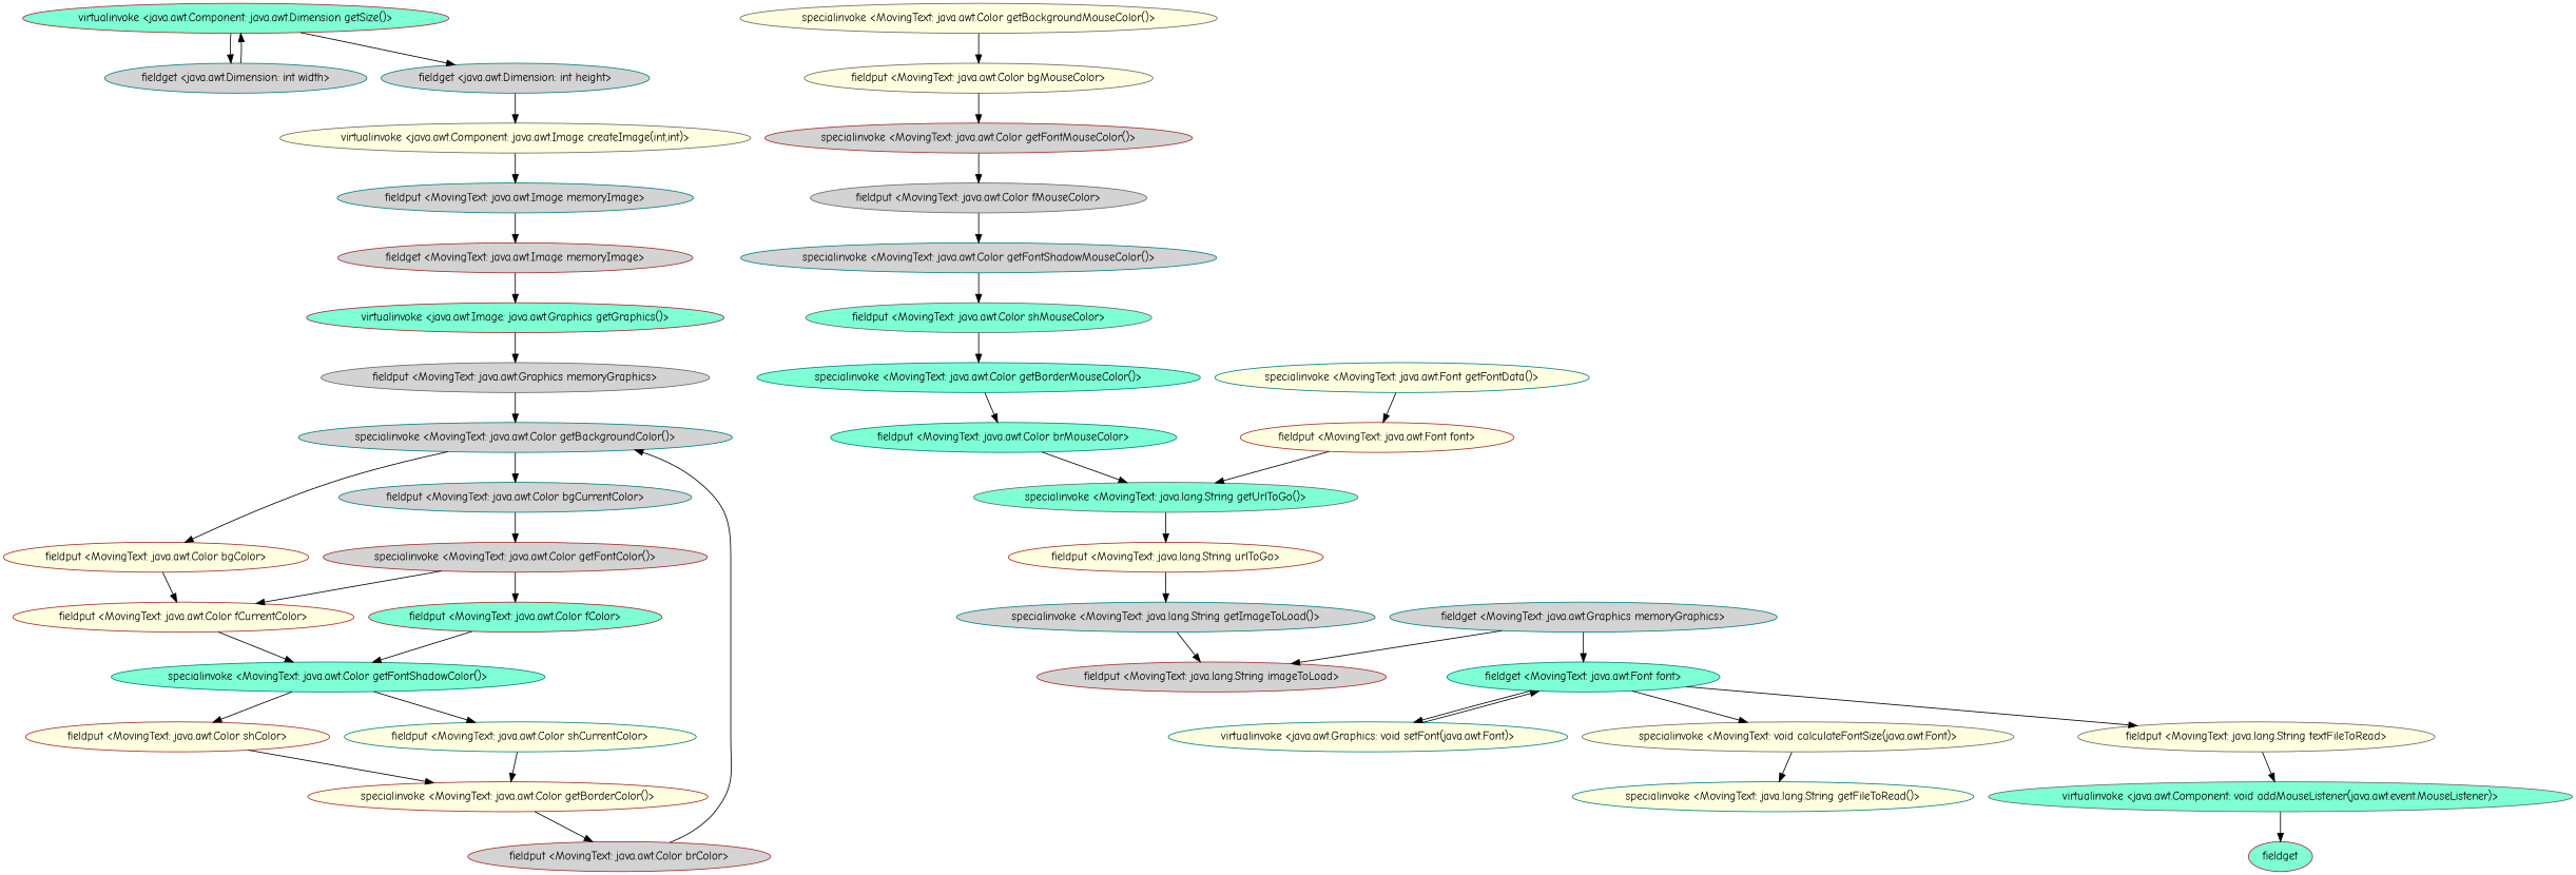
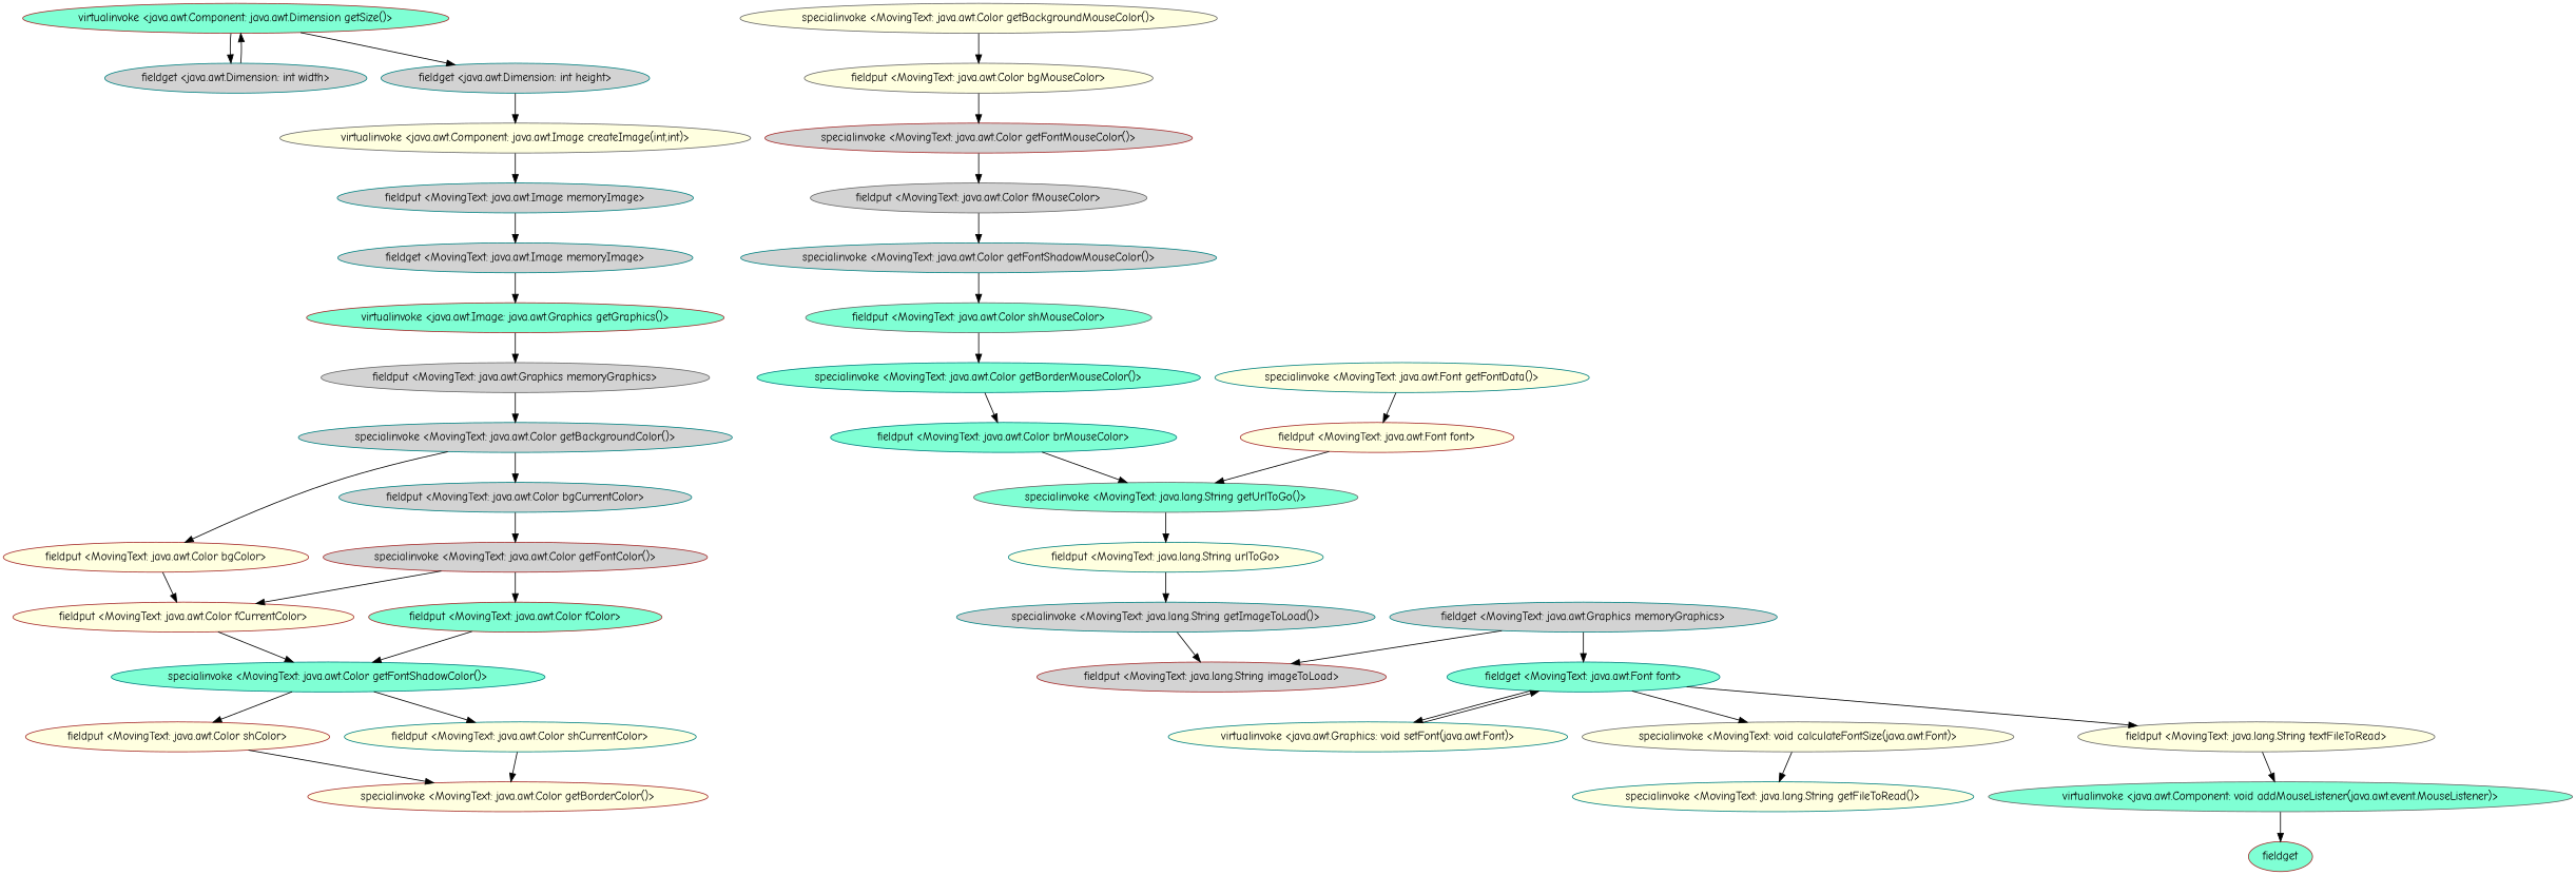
  digraph {
    fontname="Comic Neue"
    node [color=teal fillcolor=lightgrey fontname="Comic Neue" style=filled]
    edge [fontname="Comic Neue"]
    "virtualinvoke <java.awt.Component: java.awt.Dimension getSize()>" [color=brown fillcolor=aquamarine]
    "fieldget <java.awt.Dimension: int width>"
    "fieldget <java.awt.Dimension: int height>"
    "virtualinvoke <java.awt.Component: java.awt.Image createImage(int,int)>" [color=gray40 fillcolor=lightyellow]
    "fieldput <MovingText: java.awt.Image memoryImage>"
-   "fieldget <MovingText: java.awt.Image memoryImage>" [color=brown]
+   "fieldget <MovingText: java.awt.Image memoryImage>"
    "virtualinvoke <java.awt.Image: java.awt.Graphics getGraphics()>" [color=brown fillcolor=aquamarine]
    "fieldput <MovingText: java.awt.Graphics memoryGraphics>" [color=gray40]
    "specialinvoke <MovingText: java.awt.Color getBackgroundColor()>"
    "fieldput <MovingText: java.awt.Color bgColor>" [color=brown fillcolor=lightyellow]
    "fieldput <MovingText: java.awt.Color bgCurrentColor>"
    "fieldput <MovingText: java.awt.Color fCurrentColor>" [color=brown fillcolor=lightyellow]
    "specialinvoke <MovingText: java.awt.Color getFontColor()>" [color=brown]
    "fieldput <MovingText: java.awt.Color fColor>" [color=brown fillcolor=aquamarine]
    "specialinvoke <MovingText: java.awt.Color getFontShadowColor()>" [fillcolor=aquamarine]
    "fieldput <MovingText: java.awt.Color shColor>" [color=brown fillcolor=lightyellow]
    "fieldput <MovingText: java.awt.Color shCurrentColor>" [fillcolor=lightyellow]
    "specialinvoke <MovingText: java.awt.Color getBorderColor()>" [color=brown fillcolor=lightyellow]
-   "fieldput <MovingText: java.awt.Color brColor>" [color=brown]
    "specialinvoke <MovingText: java.awt.Color getBackgroundMouseColor()>" [color=gray40 fillcolor=lightyellow]
    "fieldput <MovingText: java.awt.Color bgMouseColor>" [color=gray40 fillcolor=lightyellow]
    "specialinvoke <MovingText: java.awt.Color getFontMouseColor()>" [color=brown]
    "fieldput <MovingText: java.awt.Color fMouseColor>" [color=gray40]
    "specialinvoke <MovingText: java.awt.Color getFontShadowMouseColor()>"
    "fieldput <MovingText: java.awt.Color shMouseColor>" [color=gray40 fillcolor=aquamarine]
    "specialinvoke <MovingText: java.awt.Color getBorderMouseColor()>" [fillcolor=aquamarine]
    "fieldput <MovingText: java.awt.Color brMouseColor>" [fillcolor=aquamarine]
    "specialinvoke <MovingText: java.lang.String getUrlToGo()>" [color=gray40 fillcolor=aquamarine]
    "specialinvoke <MovingText: java.awt.Font getFontData()>" [fillcolor=lightyellow]
    "fieldput <MovingText: java.awt.Font font>" [color=brown fillcolor=lightyellow]
-   "fieldput <MovingText: java.lang.String urlToGo>" [color=brown fillcolor=lightyellow]
+   "fieldput <MovingText: java.lang.String urlToGo>" [fillcolor=lightyellow]
    "specialinvoke <MovingText: java.lang.String getImageToLoad()>"
    "fieldput <MovingText: java.lang.String imageToLoad>" [color=brown]
    "fieldget <MovingText: java.awt.Graphics memoryGraphics>"
    "fieldget <MovingText: java.awt.Font font>" [fillcolor=aquamarine]
    "virtualinvoke <java.awt.Graphics: void setFont(java.awt.Font)>" [fillcolor=lightyellow]
    "specialinvoke <MovingText: void calculateFontSize(java.awt.Font)>" [color=gray40 fillcolor=lightyellow]
    "fieldput <MovingText: java.lang.String textFileToRead>" [color=gray40 fillcolor=lightyellow]
    "specialinvoke <MovingText: java.lang.String getFileToRead()>" [fillcolor=lightyellow]
    "virtualinvoke <java.awt.Component: void addMouseListener(java.awt.event.MouseListener)>" [color=gray40 fillcolor=aquamarine]
    n41 [color=brown fillcolor=aquamarine label=fieldget]
    "virtualinvoke <java.awt.Component: java.awt.Dimension getSize()>" -> "fieldget <java.awt.Dimension: int width>"
    "virtualinvoke <java.awt.Component: java.awt.Dimension getSize()>" -> "fieldget <java.awt.Dimension: int height>"
    "fieldget <java.awt.Dimension: int width>" -> "virtualinvoke <java.awt.Component: java.awt.Dimension getSize()>"
    "fieldget <java.awt.Dimension: int height>" -> "virtualinvoke <java.awt.Component: java.awt.Image createImage(int,int)>"
    "virtualinvoke <java.awt.Component: java.awt.Image createImage(int,int)>" -> "fieldput <MovingText: java.awt.Image memoryImage>"
    "fieldput <MovingText: java.awt.Image memoryImage>" -> "fieldget <MovingText: java.awt.Image memoryImage>"
    "fieldget <MovingText: java.awt.Image memoryImage>" -> "virtualinvoke <java.awt.Image: java.awt.Graphics getGraphics()>"
    "virtualinvoke <java.awt.Image: java.awt.Graphics getGraphics()>" -> "fieldput <MovingText: java.awt.Graphics memoryGraphics>"
    "fieldput <MovingText: java.awt.Graphics memoryGraphics>" -> "specialinvoke <MovingText: java.awt.Color getBackgroundColor()>"
    "specialinvoke <MovingText: java.awt.Color getBackgroundColor()>" -> "fieldput <MovingText: java.awt.Color bgColor>"
    "specialinvoke <MovingText: java.awt.Color getBackgroundColor()>" -> "fieldput <MovingText: java.awt.Color bgCurrentColor>"
    "fieldput <MovingText: java.awt.Color bgColor>" -> "fieldput <MovingText: java.awt.Color fCurrentColor>"
    "fieldput <MovingText: java.awt.Color bgCurrentColor>" -> "specialinvoke <MovingText: java.awt.Color getFontColor()>"
    "fieldput <MovingText: java.awt.Color fCurrentColor>" -> "specialinvoke <MovingText: java.awt.Color getFontShadowColor()>"
    "specialinvoke <MovingText: java.awt.Color getFontColor()>" -> "fieldput <MovingText: java.awt.Color fCurrentColor>"
    "specialinvoke <MovingText: java.awt.Color getFontColor()>" -> "fieldput <MovingText: java.awt.Color fColor>"
    "fieldput <MovingText: java.awt.Color fColor>" -> "specialinvoke <MovingText: java.awt.Color getFontShadowColor()>"
    "specialinvoke <MovingText: java.awt.Color getFontShadowColor()>" -> "fieldput <MovingText: java.awt.Color shColor>"
    "specialinvoke <MovingText: java.awt.Color getFontShadowColor()>" -> "fieldput <MovingText: java.awt.Color shCurrentColor>"
    "fieldput <MovingText: java.awt.Color shColor>" -> "specialinvoke <MovingText: java.awt.Color getBorderColor()>"
    "fieldput <MovingText: java.awt.Color shCurrentColor>" -> "specialinvoke <MovingText: java.awt.Color getBorderColor()>"
-   "specialinvoke <MovingText: java.awt.Color getBorderColor()>" -> "fieldput <MovingText: java.awt.Color brColor>"
-   "fieldput <MovingText: java.awt.Color brColor>" -> "specialinvoke <MovingText: java.awt.Color getBackgroundColor()>"
    "specialinvoke <MovingText: java.awt.Color getBackgroundMouseColor()>" -> "fieldput <MovingText: java.awt.Color bgMouseColor>"
    "fieldput <MovingText: java.awt.Color bgMouseColor>" -> "specialinvoke <MovingText: java.awt.Color getFontMouseColor()>"
    "specialinvoke <MovingText: java.awt.Color getFontMouseColor()>" -> "fieldput <MovingText: java.awt.Color fMouseColor>"
    "fieldput <MovingText: java.awt.Color fMouseColor>" -> "specialinvoke <MovingText: java.awt.Color getFontShadowMouseColor()>"
    "specialinvoke <MovingText: java.awt.Color getFontShadowMouseColor()>" -> "fieldput <MovingText: java.awt.Color shMouseColor>"
    "fieldput <MovingText: java.awt.Color shMouseColor>" -> "specialinvoke <MovingText: java.awt.Color getBorderMouseColor()>"
    "specialinvoke <MovingText: java.awt.Color getBorderMouseColor()>" -> "fieldput <MovingText: java.awt.Color brMouseColor>"
    "fieldput <MovingText: java.awt.Color brMouseColor>" -> "specialinvoke <MovingText: java.lang.String getUrlToGo()>"
    "specialinvoke <MovingText: java.lang.String getUrlToGo()>" -> "fieldput <MovingText: java.lang.String urlToGo>"
    "specialinvoke <MovingText: java.awt.Font getFontData()>" -> "fieldput <MovingText: java.awt.Font font>"
    "fieldput <MovingText: java.awt.Font font>" -> "specialinvoke <MovingText: java.lang.String getUrlToGo()>"
    "fieldput <MovingText: java.lang.String urlToGo>" -> "specialinvoke <MovingText: java.lang.String getImageToLoad()>"
    "specialinvoke <MovingText: java.lang.String getImageToLoad()>" -> "fieldput <MovingText: java.lang.String imageToLoad>"
    "fieldget <MovingText: java.awt.Graphics memoryGraphics>" -> "fieldput <MovingText: java.lang.String imageToLoad>"
    "fieldget <MovingText: java.awt.Graphics memoryGraphics>" -> "fieldget <MovingText: java.awt.Font font>"
    "fieldget <MovingText: java.awt.Font font>" -> "virtualinvoke <java.awt.Graphics: void setFont(java.awt.Font)>"
    "fieldget <MovingText: java.awt.Font font>" -> "specialinvoke <MovingText: void calculateFontSize(java.awt.Font)>"
    "fieldget <MovingText: java.awt.Font font>" -> "fieldput <MovingText: java.lang.String textFileToRead>"
    "virtualinvoke <java.awt.Graphics: void setFont(java.awt.Font)>" -> "fieldget <MovingText: java.awt.Font font>"
    "specialinvoke <MovingText: void calculateFontSize(java.awt.Font)>" -> "specialinvoke <MovingText: java.lang.String getFileToRead()>"
    "fieldput <MovingText: java.lang.String textFileToRead>" -> "virtualinvoke <java.awt.Component: void addMouseListener(java.awt.event.MouseListener)>"
    "virtualinvoke <java.awt.Component: void addMouseListener(java.awt.event.MouseListener)>" -> n41
  }
